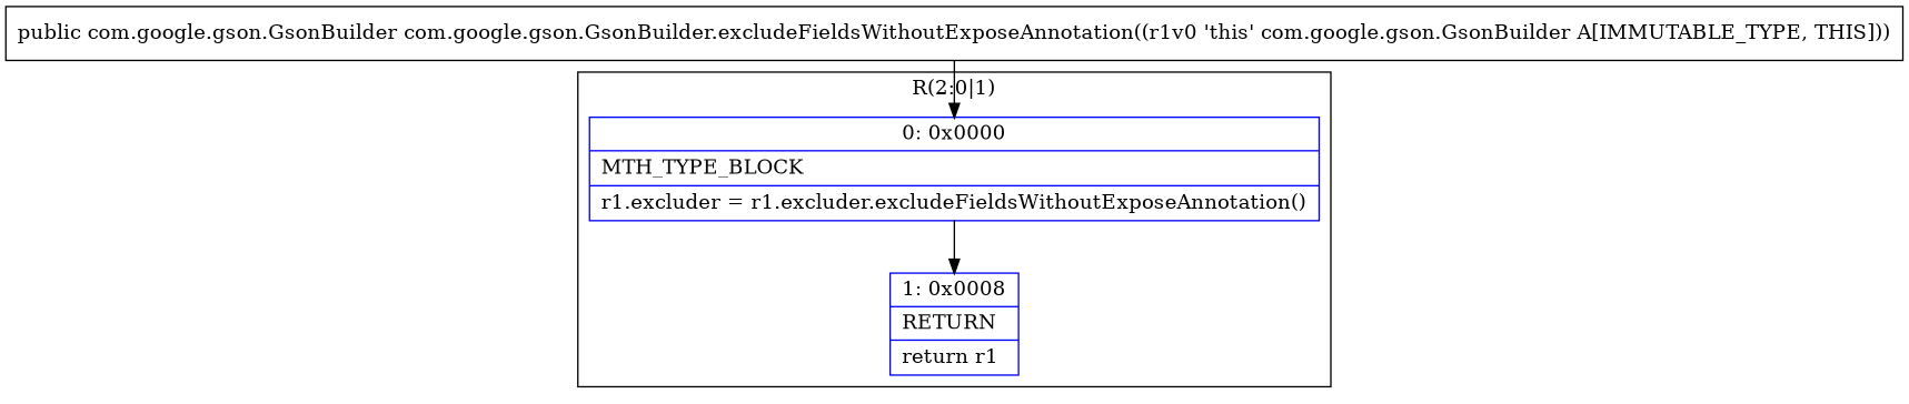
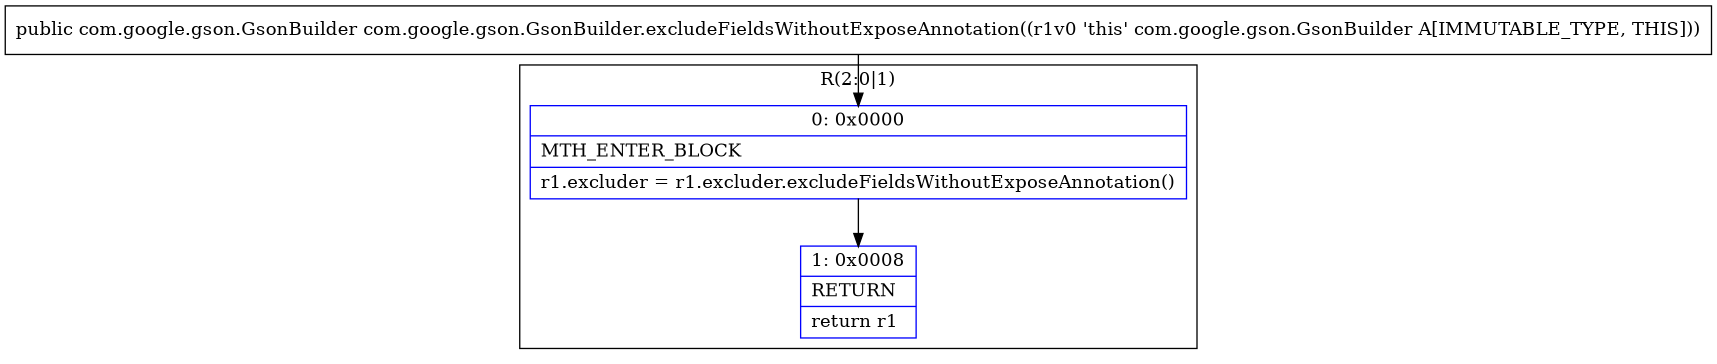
  digraph {
    node [color=blue shape=record]
-   n1 [label="{0\:\ 0x0000|MTH_TYPE_BLOCK\l|r1.excluder = r1.excluder.excludeFieldsWithoutExposeAnnotation()\l}"]
+   n1 [label="{0\:\ 0x0000|MTH_ENTER_BLOCK\l|r1.excluder = r1.excluder.excludeFieldsWithoutExposeAnnotation()\l}"]
    n2 [label="{1\:\ 0x0008|RETURN\l|return r1\l}"]
    n3 [label="{public com.google.gson.GsonBuilder com.google.gson.GsonBuilder.excludeFieldsWithoutExposeAnnotation((r1v0 'this' com.google.gson.GsonBuilder A[IMMUTABLE_TYPE, THIS])) }" color=""]
    subgraph cluster_1 {
      label="R(2:0|1)"
      n1
      n2
    }
    n1 -> n2
    n3 -> n1
  }
